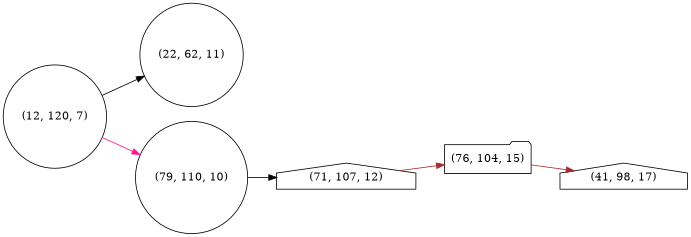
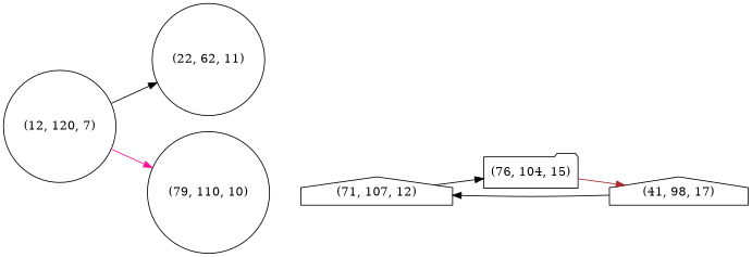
  digraph {
    rankdir=LR
    node [shape=circle]
    edge [color=black]
    "(12, 120, 7)"
    "(22, 62, 11)"
    n3 [label="(79, 110, 10)"]
    "(71, 107, 12)" [shape=house]
    "(76, 104, 15)" [shape=folder]
    n6 [label="(41, 98, 17)" shape=house]
    "(12, 120, 7)" -> "(22, 62, 11)"
    "(12, 120, 7)" -> n3 [color=deeppink]
-   n3 -> "(71, 107, 12)"
-   "(71, 107, 12)" -> "(76, 104, 15)" [color=brown]
+   n6 -> "(71, 107, 12)"
+   "(71, 107, 12)" -> "(76, 104, 15)"
    "(76, 104, 15)" -> n6 [color=brown]
  }
